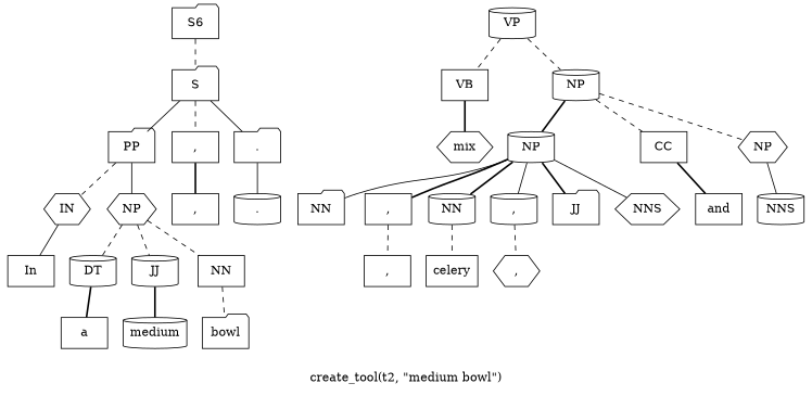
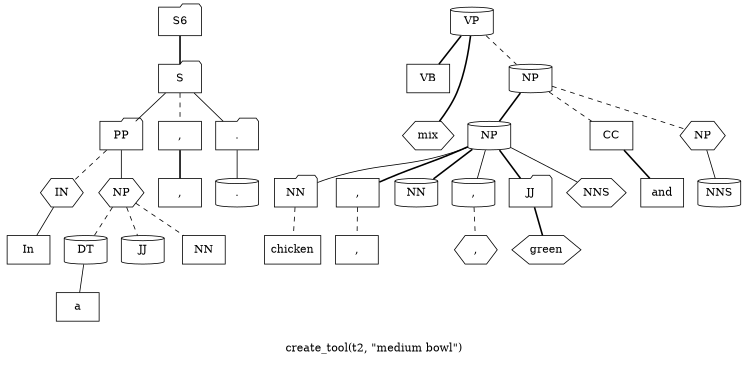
  graph {
    label="create_tool(t2, \"medium bowl\")"
    node [shape=box]
    edge [style=dashed]
    n1 [label=S6 shape=folder]
    n2 [label=S shape=folder]
    n3 [label=PP shape=folder]
    n4 [label=","]
    n5 [label="." shape=folder]
    n6 [label=IN shape=hexagon]
    n7 [label=NP shape=hexagon]
    n8 [label=","]
    n9 [label=VP shape=cylinder]
    n10 [label=VB]
    n11 [label=NP shape=cylinder]
    n12 [label="." shape=cylinder]
    n13 [label=In]
    n14 [label=DT shape=cylinder]
    n15 [label=JJ shape=cylinder]
    n16 [label=NN]
    n17 [label=a]
-   n18 [label=medium shape=cylinder]
-   n19 [label=bowl shape=folder]
    n20 [label=mix shape=hexagon]
    n21 [label=NP shape=cylinder]
    n22 [label=CC]
    n23 [label=NP shape=hexagon]
    n24 [label=NN shape=folder]
    n25 [label=","]
    n26 [label=NN shape=cylinder]
    n27 [label="," shape=cylinder]
    n28 [label=JJ shape=folder]
    n29 [label=NNS shape=hexagon]
    n30 [label=and]
    n31 [label=NNS shape=cylinder]
+   n32 [label=chicken]
    n33 [label=","]
-   n34 [label=celery]
    n35 [label="," shape=hexagon]
-   n1 -- n2
+   n36 [label=green shape=hexagon]
+   n1 -- n2 [style=bold]
    n2 -- n3 [style=solid]
    n2 -- n4
    n2 -- n5 [style=solid]
    n3 -- n6
    n3 -- n7 [style=solid]
    n4 -- n8 [style=bold]
    n5 -- n12 [style=solid]
    n6 -- n13 [style=solid]
    n7 -- n14
    n7 -- n15
    n7 -- n16
-   n9 -- n10
+   n9 -- n10 [style=bold]
    n9 -- n11
-   n10 -- n20 [style=bold]
+   n9 -- n20 [style=bold]
    n11 -- n21 [style=bold]
    n11 -- n22
    n11 -- n23
-   n14 -- n17 [style=bold]
-   n15 -- n18 [style=bold]
-   n16 -- n19
+   n14 -- n17 [style=solid]
    n21 -- n24 [style=solid]
    n21 -- n25 [style=bold]
    n21 -- n26 [style=bold]
    n21 -- n27 [style=solid]
    n21 -- n28 [style=bold]
    n21 -- n29 [style=solid]
    n22 -- n30 [style=bold]
    n23 -- n31 [style=solid]
+   n24 -- n32
    n25 -- n33
-   n26 -- n34
    n27 -- n35
+   n28 -- n36 [style=bold]
  }
